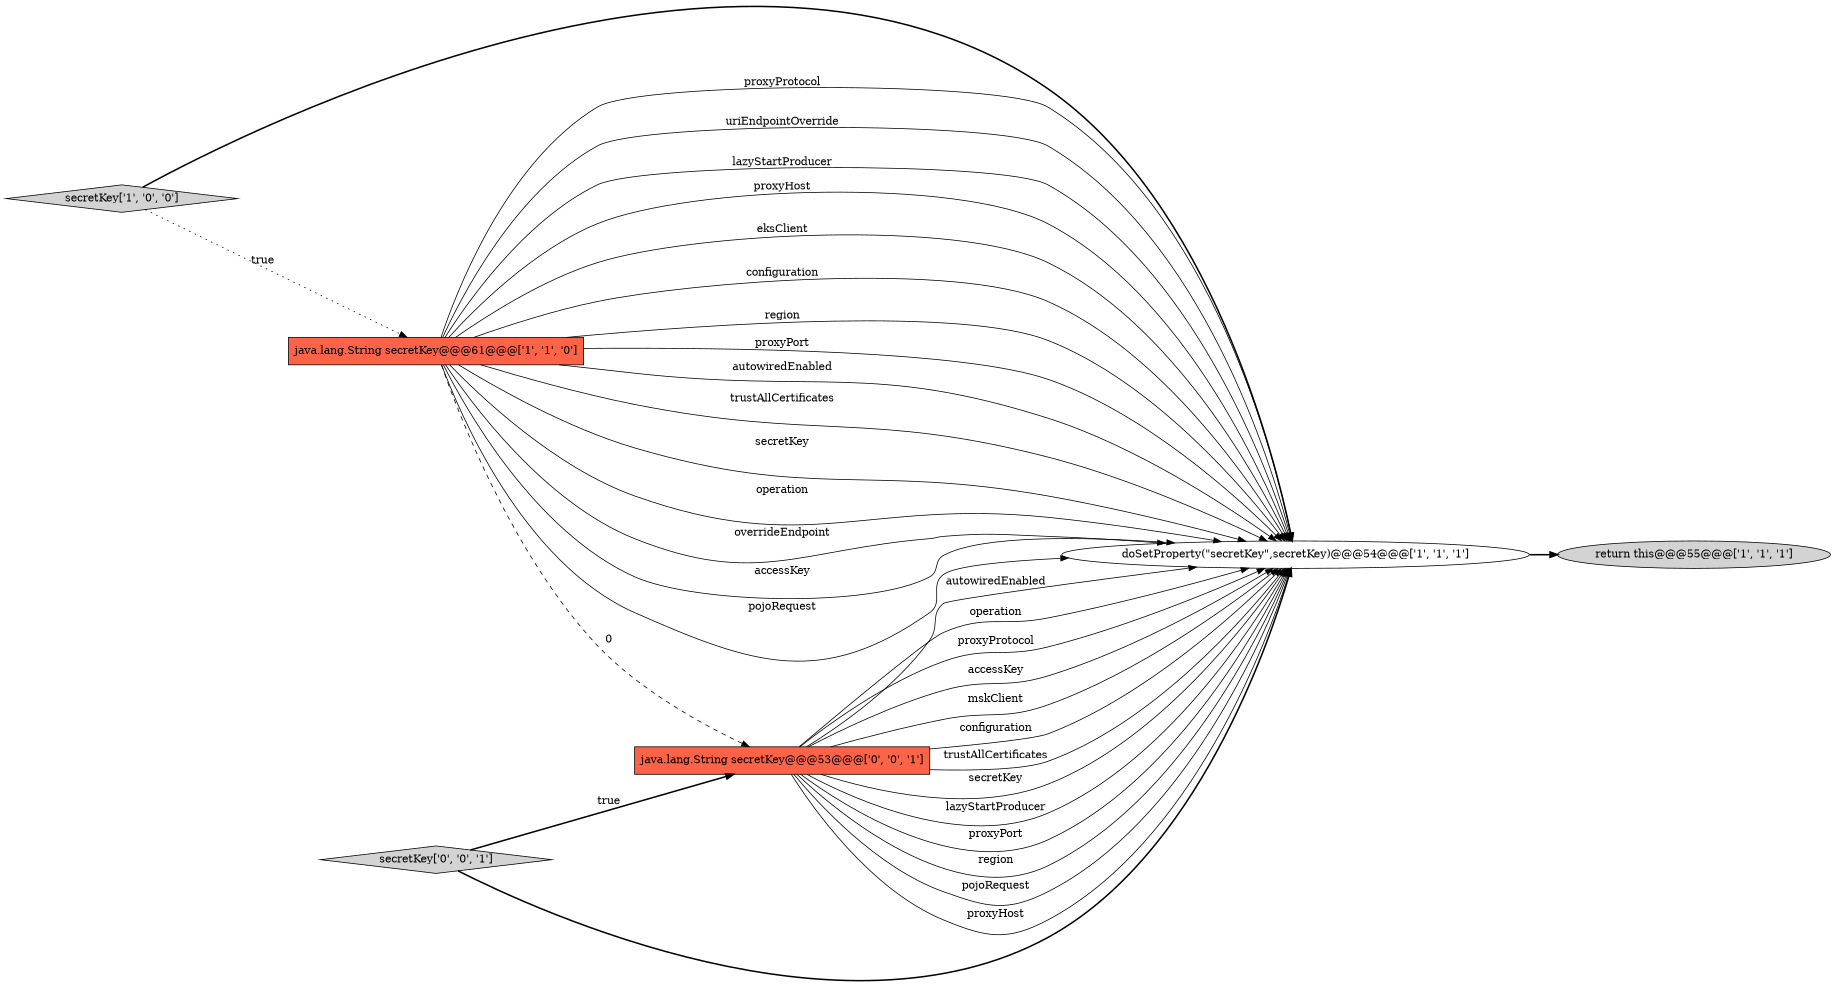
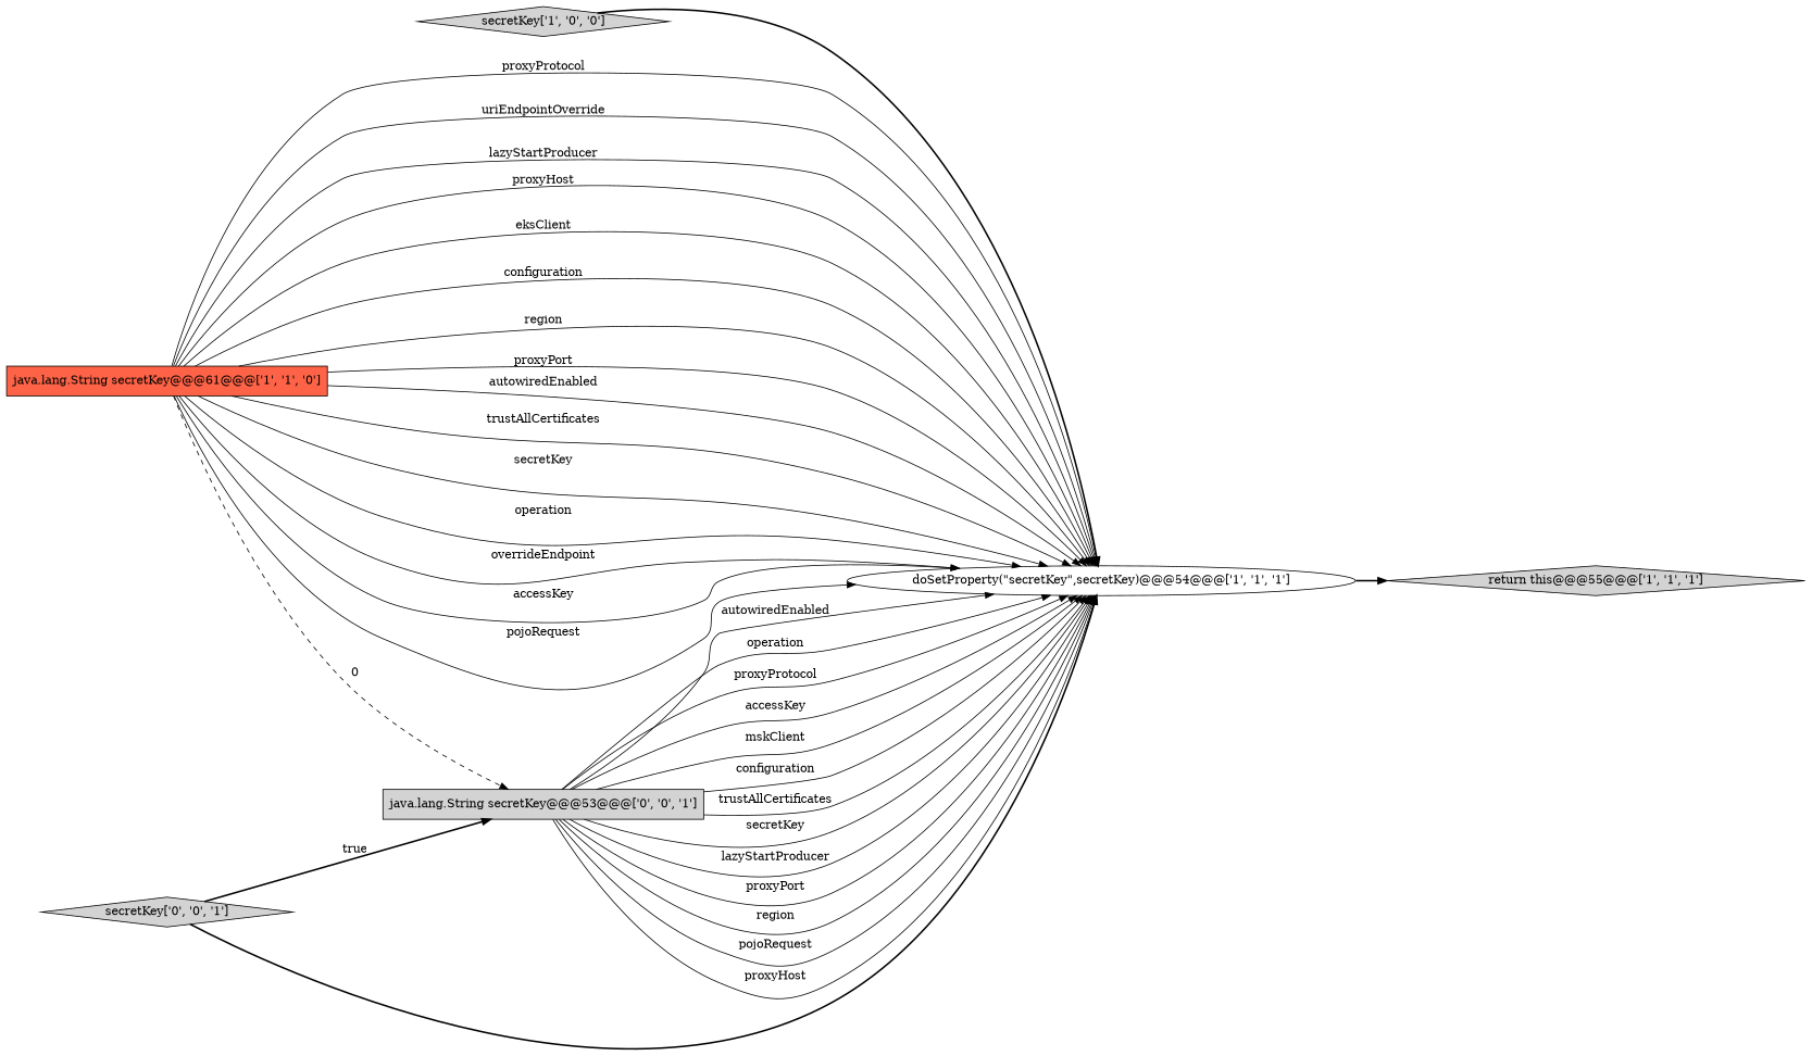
  digraph {
    rankdir=LR
    node [fillcolor=lightgray shape=diamond style=filled]
    edge [style=solid]
    n1 [label="secretKey['1', '0', '0']"]
    n2 [fillcolor=white label="doSetProperty(\"secretKey\",secretKey)@@@54@@@['1', '1', '1']" shape=ellipse]
    n3 [fillcolor=tomato label="java.lang.String secretKey@@@61@@@['1', '1', '0']" shape=box]
-   n4 [label="return this@@@55@@@['1', '1', '1']" shape=ellipse]
-   n5 [fillcolor=tomato label="java.lang.String secretKey@@@53@@@['0', '0', '1']" shape=box]
+   n4 [label="return this@@@55@@@['1', '1', '1']"]
+   n5 [label="java.lang.String secretKey@@@53@@@['0', '0', '1']" shape=box]
    n6 [label="secretKey['0', '0', '1']"]
    n1 -> n2 [style=bold]
-   n1 -> n3 [label=true style=dotted]
    n2 -> n4 [style=bold]
    n3 -> n2 [label=proxyProtocol]
    n3 -> n2 [label=uriEndpointOverride]
    n3 -> n2 [label=lazyStartProducer]
    n3 -> n2 [label=proxyHost]
    n3 -> n2 [label=eksClient]
    n3 -> n2 [label=configuration]
    n3 -> n2 [label=region]
    n3 -> n2 [label=proxyPort]
    n3 -> n2 [label=autowiredEnabled]
    n3 -> n2 [label=trustAllCertificates]
    n3 -> n2 [label=secretKey]
    n3 -> n2 [label=operation]
    n3 -> n2 [label=overrideEndpoint]
    n3 -> n2 [label=accessKey]
    n3 -> n2 [label=pojoRequest]
    n3 -> n5 [label=0 style=dashed]
    n5 -> n2 [label=autowiredEnabled]
    n5 -> n2 [label=operation]
    n5 -> n2 [label=proxyProtocol]
    n5 -> n2 [label=accessKey]
    n5 -> n2 [label=mskClient]
    n5 -> n2 [label=configuration]
    n5 -> n2 [label=trustAllCertificates]
    n5 -> n2 [label=secretKey]
    n5 -> n2 [label=lazyStartProducer]
    n5 -> n2 [label=proxyPort]
    n5 -> n2 [label=region]
    n5 -> n2 [label=pojoRequest]
    n5 -> n2 [label=proxyHost]
    n6 -> n2 [style=bold]
    n6 -> n5 [label=true style=bold]
  }
